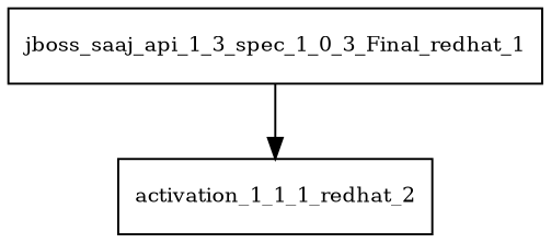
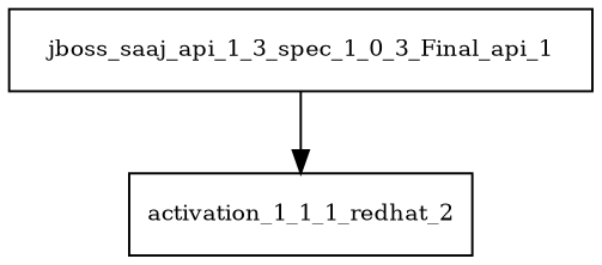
  digraph {
    node [fontsize=10.0 shape=box]
-   jboss_saaj_api_1_3_spec_1_0_3_Final_redhat_1
+   jboss_saaj_api_1_3_spec_1_0_3_Final_redhat_1 [label=jboss_saaj_api_1_3_spec_1_0_3_Final_api_1]
    activation_1_1_1_redhat_2
    jboss_saaj_api_1_3_spec_1_0_3_Final_redhat_1 -> activation_1_1_1_redhat_2
  }
